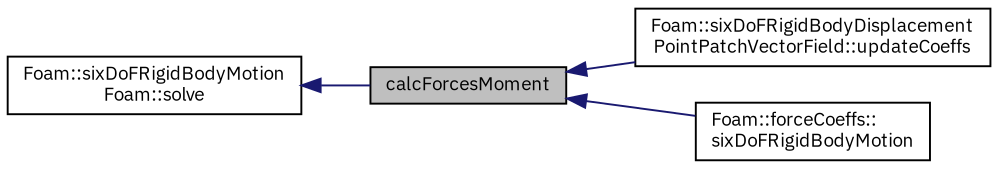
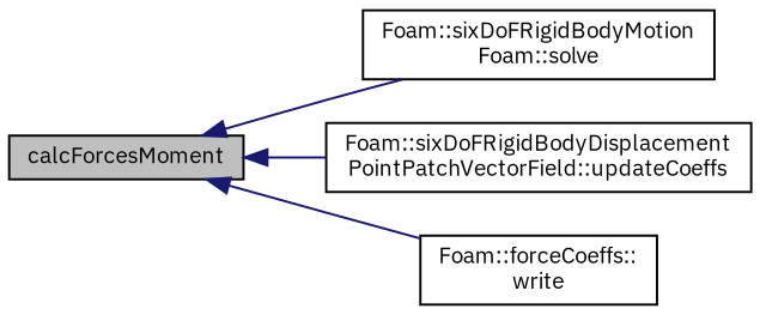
  digraph {
    fontname="IBM Plex Sans"
    rankdir=LR
    node [color=black fontname="IBM Plex Sans" fontsize=10 shape=record]
    edge [color=midnightblue dir=back fontname="IBM Plex Sans" fontsize=10 labelfontname=Helvetica labelfontsize=10 style=solid]
    n1 [fillcolor=grey75 fontcolor=black height=0.2 label=calcForcesMoment style=filled width=0.4]
    n2 [height=0.2 label="Foam::sixDoFRigidBodyMotion\lFoam::solve" width=0.4]
    n3 [height=0.2 label="Foam::sixDoFRigidBodyDisplacement\lPointPatchVectorField::updateCoeffs" width=0.4]
-   n4 [height=0.2 label="Foam::forceCoeffs::\lsixDoFRigidBodyMotion" width=0.4]
-   n2 -> n1
+   n4 [height=0.2 label="Foam::forceCoeffs::\lwrite" width=0.4]
+   n1 -> n2
    n1 -> n3
    n1 -> n4
  }
